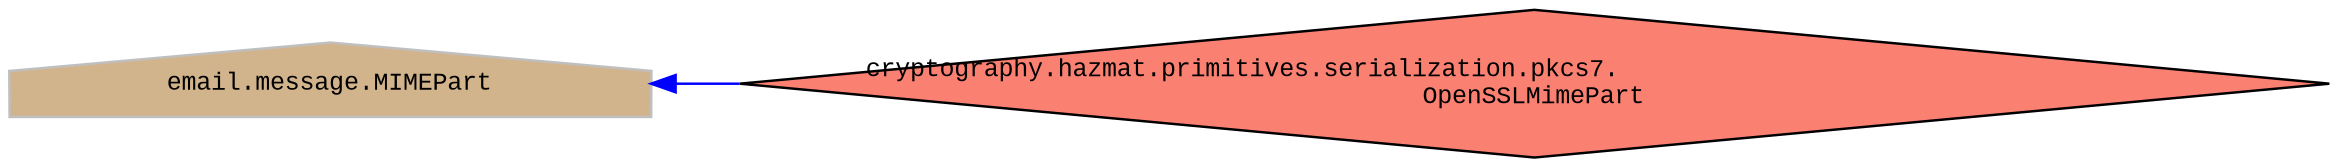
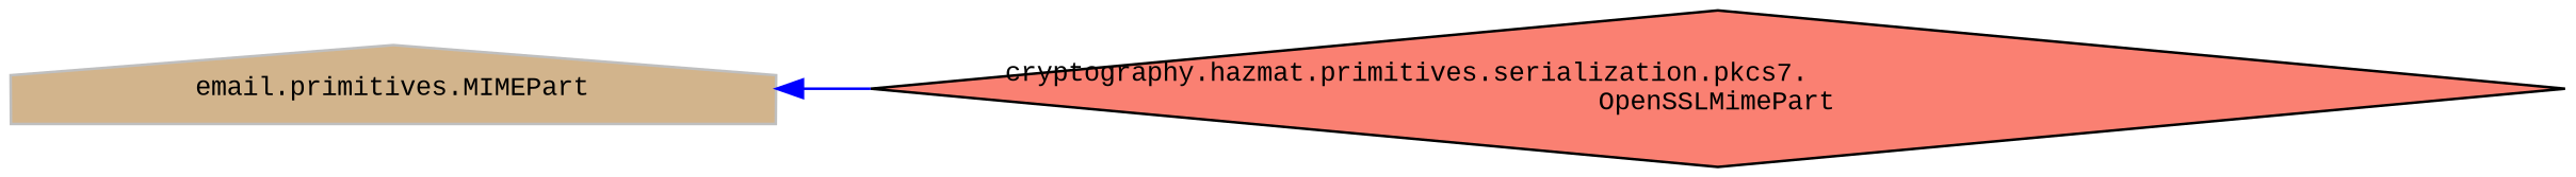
  digraph {
    rankdir=LR
    fontname="Liberation Mono"
    node [fontname="Liberation Mono" fontsize=10 style=filled]
-   n1 [color=grey75 fillcolor=tan height=0.2 label="email.message.MIMEPart" shape=house width=0.4]
+   n1 [color=grey75 fillcolor=tan height=0.2 label="email.primitives.MIMEPart" shape=house width=0.4]
    n2 [color=black fillcolor=salmon height=0.2 label="cryptography.hazmat.primitives.serialization.pkcs7.\lOpenSSLMimePart" shape=diamond width=0.4]
    n1 -> n2 [color=blue dir=back fontname="Liberation Mono" fontsize=10 labelfontname=Helvetica labelfontsize=10 style=solid]
  }
